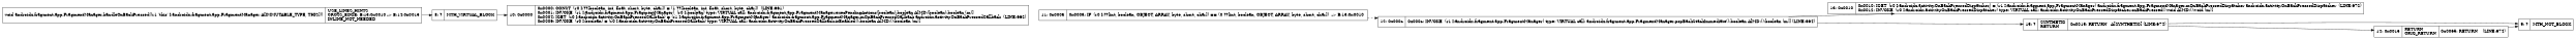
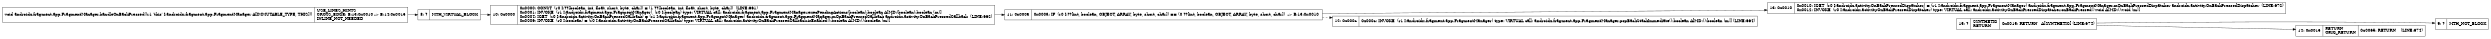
  digraph {
    rankdir=LR
    node [shape=record]
    n1 [label="{8\:\ ?|MTH_VIRTUAL_BLOCK\l}"]
    n2 [label="{10\:\ 0x0000|0x0000: CONST  (r0 I:??[boolean, int, float, short, byte, char]) = (1 ??[boolean, int, float, short, byte, char])  (LINE:661)\l0x0001: INVOKE  (r1 I:androidx.fragment.app.FragmentManager), (r0 I:boolean) type: VIRTUAL call: androidx.fragment.app.FragmentManager.execPendingActions(boolean):boolean A[MD:(boolean):boolean (m)]\l0x0004: IGET  (r0 I:androidx.activity.OnBackPressedCallback) = (r1 I:androidx.fragment.app.FragmentManager) androidx.fragment.app.FragmentManager.mOnBackPressedCallback androidx.activity.OnBackPressedCallback  (LINE:662)\l0x0006: INVOKE  (r0 I:boolean) = (r0 I:androidx.activity.OnBackPressedCallback) type: VIRTUAL call: androidx.activity.OnBackPressedCallback.isEnabled():boolean A[MD:():boolean (m)]\l}"]
    n3 [label="{11\:\ 0x000a|0x000a: IF  (r0 I:??[int, boolean, OBJECT, ARRAY, byte, short, char]) == (0 ??[int, boolean, OBJECT, ARRAY, byte, short, char])  \-\> B:13:0x0010 \l}"]
    n4 [label="{12\:\ 0x000c|0x000c: INVOKE  (r1 I:androidx.fragment.app.FragmentManager) type: VIRTUAL call: androidx.fragment.app.FragmentManager.popBackStackImmediate():boolean A[MD:():boolean (m)] (LINE:664)\l}"]
    n5 [label="{13\:\ 0x0010|0x0010: IGET  (r0 I:androidx.activity.OnBackPressedDispatcher) = (r1 I:androidx.fragment.app.FragmentManager) androidx.fragment.app.FragmentManager.mOnBackPressedDispatcher androidx.activity.OnBackPressedDispatcher  (LINE:672)\l0x0012: INVOKE  (r0 I:androidx.activity.OnBackPressedDispatcher) type: VIRTUAL call: androidx.activity.OnBackPressedDispatcher.onBackPressed():void A[MD:():void (m)]\l}"]
    n6 [label="{15\:\ ?|SYNTHETIC\lRETURN\l|0x0015: RETURN   A[SYNTHETIC] (LINE:674)\l}"]
    n7 [label="{9\:\ ?|MTH_NOT_BLOCK\l}"]
    n8 [label="{14\:\ 0x0015|RETURN\lORIG_RETURN\l|0x0065: RETURN    (LINE:674)\l}"]
    n9 [label="{void androidx.fragment.app.FragmentManager.handleOnBackPressed((r1 'this' I:androidx.fragment.app.FragmentManager A[IMMUTABLE_TYPE, THIS]))  | USE_LINES_HINTS\lCROSS_EDGE: B:13:0x0010 \-\> B:14:0x0015\lINLINE_NOT_NEEDED\l}"]
    n1 -> n2
+   n2 -> n3
    n3 -> n4 [style=dashed]
-   n4 -> n5
-   n4 -> n6
+   n3 -> n5
    n6 -> n7
    n6 -> n8
-   n8 -> n7
    n9 -> n1
  }
